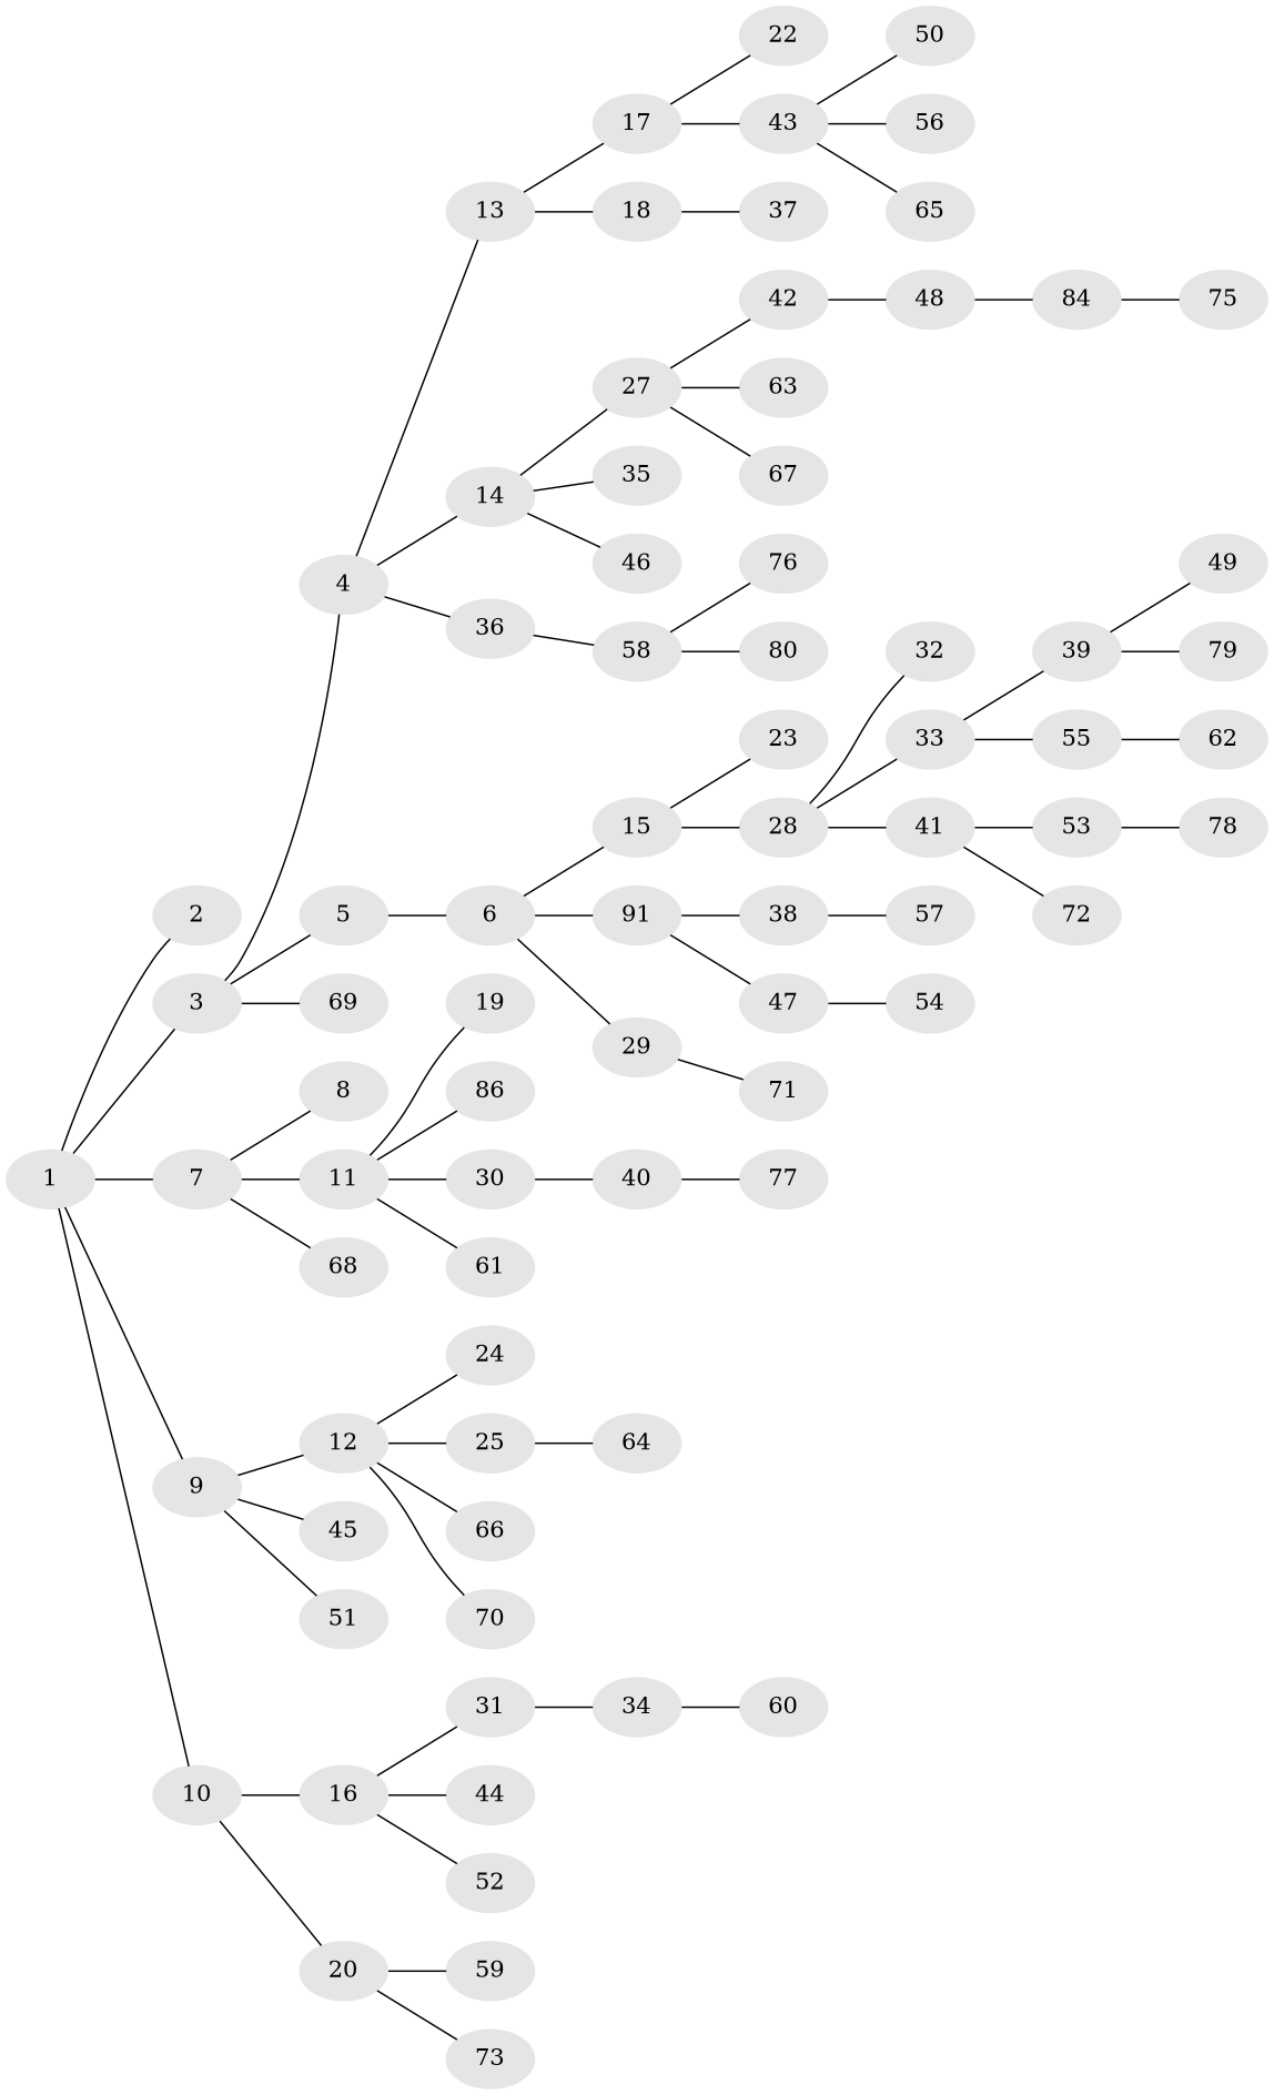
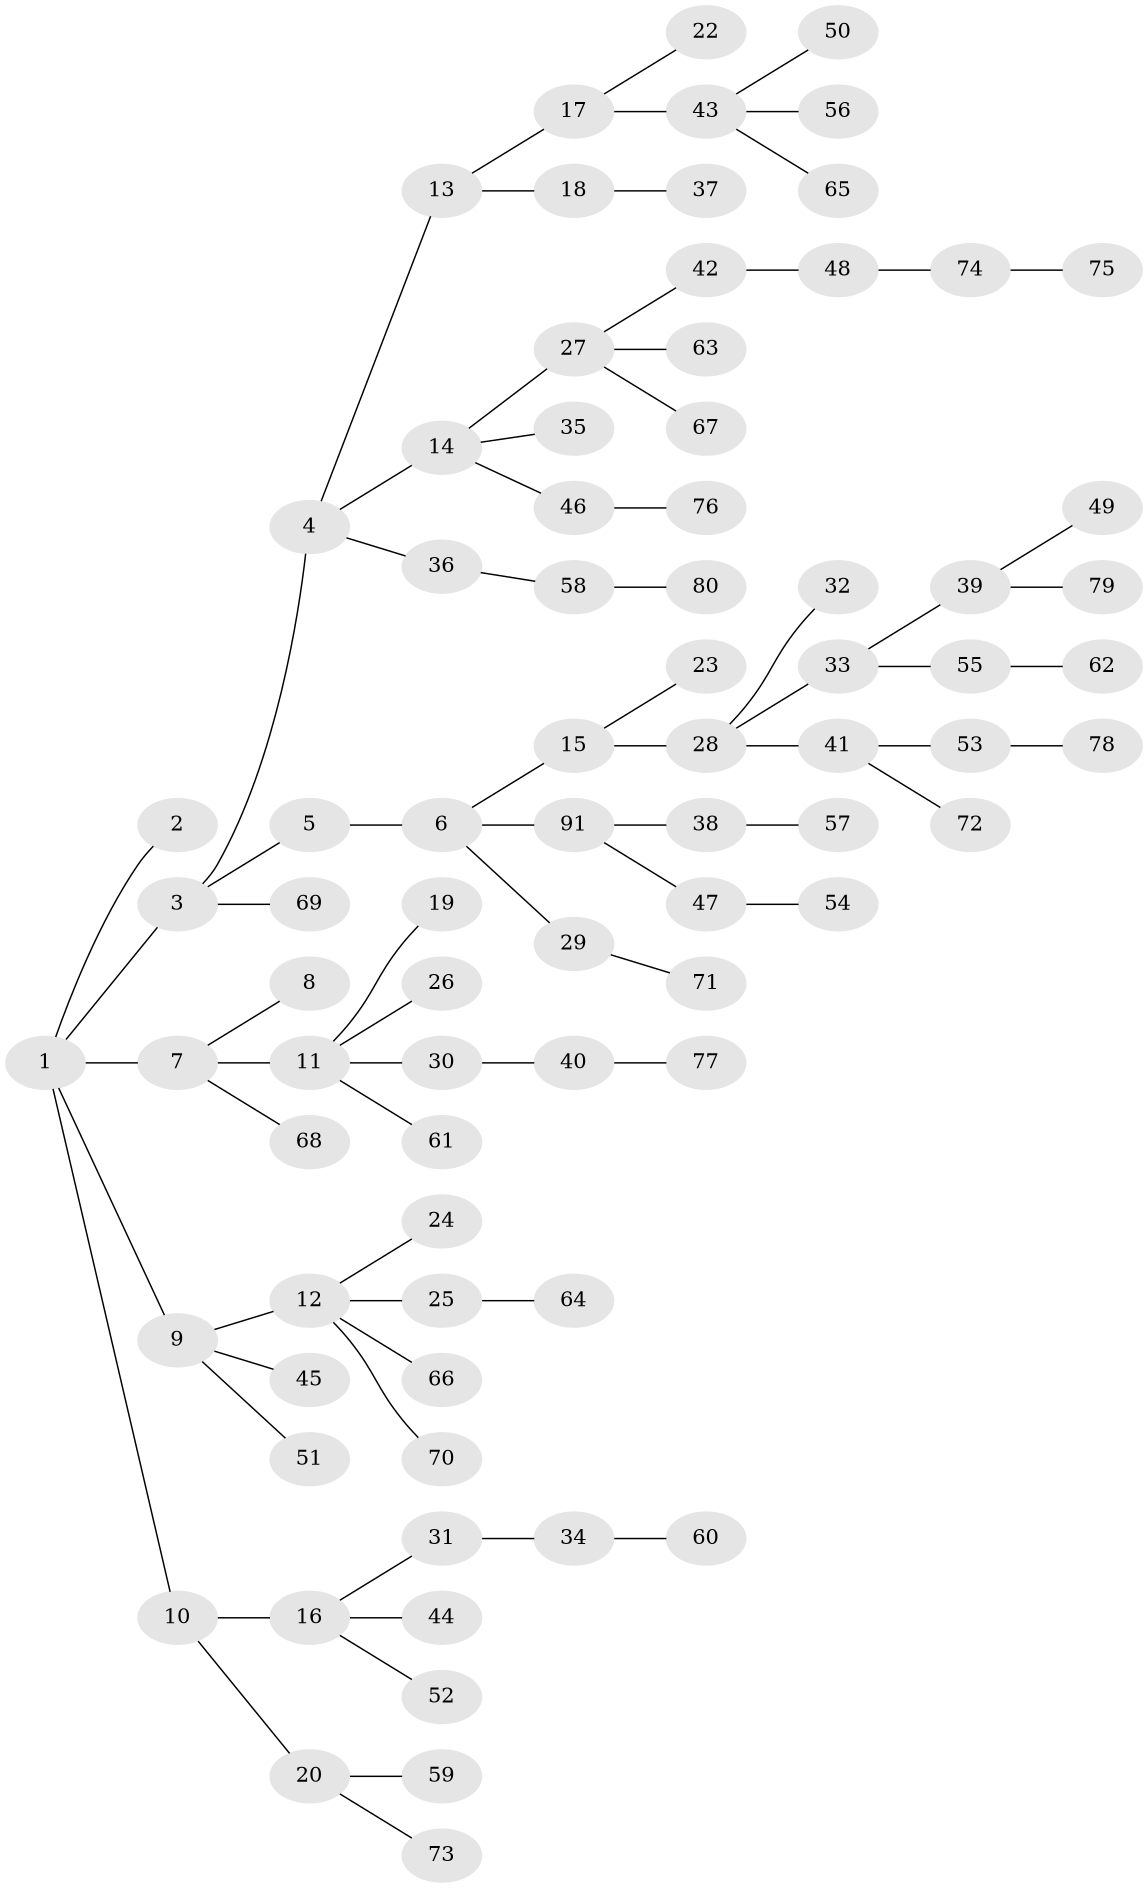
  graph {
    rankdir=LR
    node [color=gray90 style=filled]
    1
    2
    3
    7
    9
    10
    4
    5
    69
    8
    11
    68
    12
    45
    51
    16
    20
    13
    14
    36
    6
    17
    18
    27
    35
    46
    58
    15
    n29 [label=91]
    29
    23
    28
    38
    47
    71
    19
-   26 [label=86]
+   26
    30
    61
    24
    25
    66
    70
    31
    44
    52
    59
    73
    40
    64
    22
    43
    37
    42
    63
    67
    32
    33
    41
    34
    50
    56
    65
    57
    54
    48
    39
    55
    53
    72
    77
    60
    49
    79
    62
    76
    80
    78
-   74 [label=84]
+   74
    75
    1 -- 2
    1 -- 3
    1 -- 7
    1 -- 9
    1 -- 10
    3 -- 4
    3 -- 5
    3 -- 69
    7 -- 8
    7 -- 11
    7 -- 68
    9 -- 12
    9 -- 45
    9 -- 51
    10 -- 16
    10 -- 20
    4 -- 13
    4 -- 14
    4 -- 36
    5 -- 6
    11 -- 19
    11 -- 26
    11 -- 30
    11 -- 61
    12 -- 24
    12 -- 25
    12 -- 66
    12 -- 70
    16 -- 31
    16 -- 44
    16 -- 52
    20 -- 59
    20 -- 73
    13 -- 17
    13 -- 18
    14 -- 27
    14 -- 35
    14 -- 46
    36 -- 58
    6 -- 15
    6 -- n29
    6 -- 29
    17 -- 22
    17 -- 43
    18 -- 37
    27 -- 42
    27 -- 63
    27 -- 67
-   58 -- 76
+   46 -- 76
    58 -- 80
    15 -- 23
    15 -- 28
    n29 -- 38
    n29 -- 47
    29 -- 71
    28 -- 32
    28 -- 33
    28 -- 41
    38 -- 57
    47 -- 54
    30 -- 40
    25 -- 64
    31 -- 34
    40 -- 77
    43 -- 50
    43 -- 56
    43 -- 65
    42 -- 48
    33 -- 39
    33 -- 55
    41 -- 53
    41 -- 72
    34 -- 60
    48 -- 74
    39 -- 49
    39 -- 79
    55 -- 62
    53 -- 78
    74 -- 75
  }
